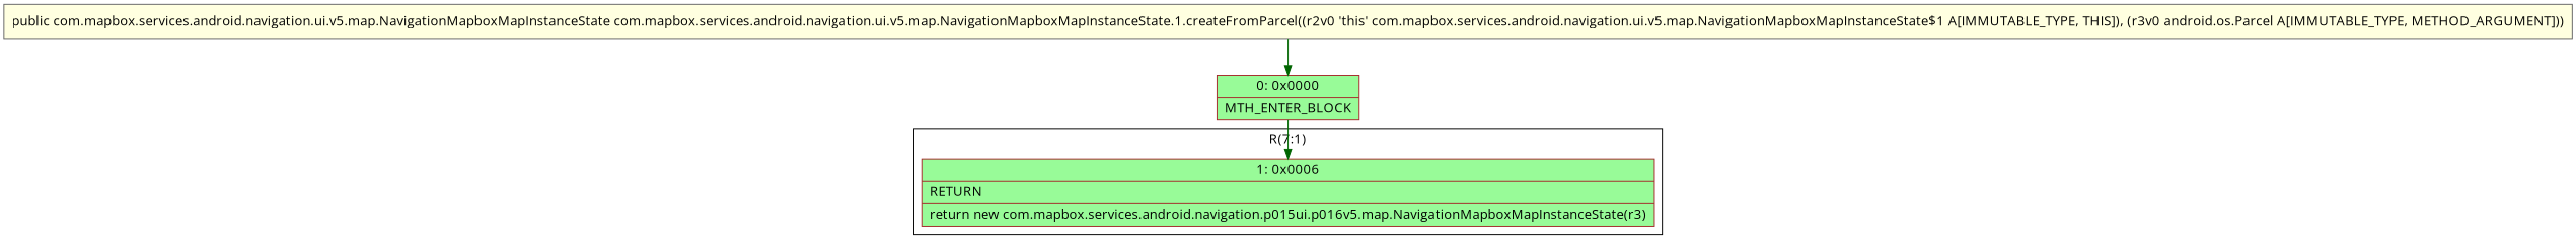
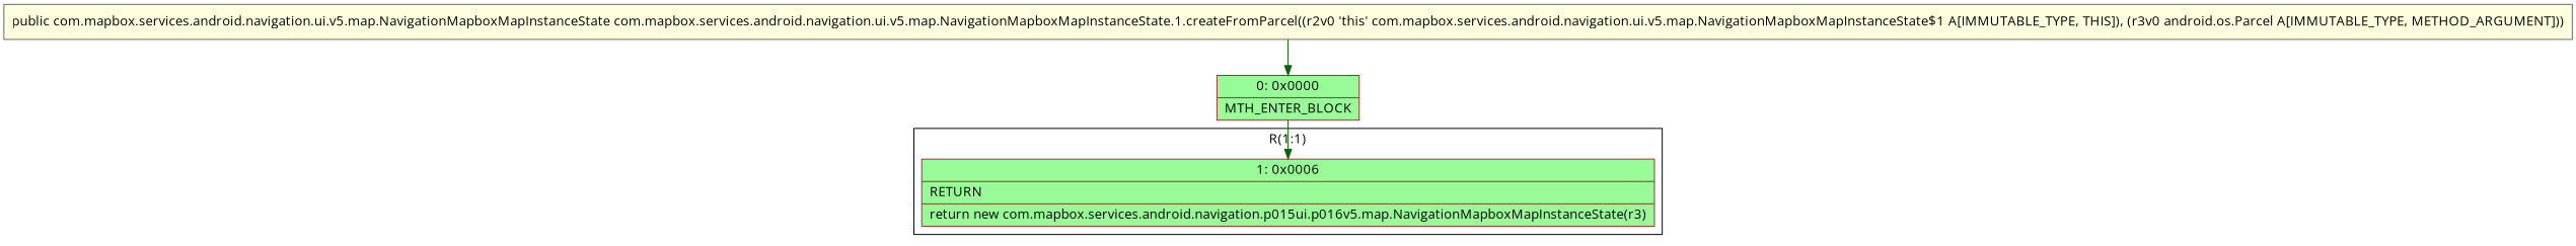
  digraph {
    fontname="Open Sans"
    node [color=brown shape=record style=filled fillcolor=palegreen fontname="Open Sans"]
    edge [color=darkgreen fontname="Open Sans"]
    n1 [label="{1\:\ 0x0006|RETURN\l|return new com.mapbox.services.android.navigation.p015ui.p016v5.map.NavigationMapboxMapInstanceState(r3)\l}"]
    n2 [label="{0\:\ 0x0000|MTH_ENTER_BLOCK\l}"]
    n3 [label="{public com.mapbox.services.android.navigation.ui.v5.map.NavigationMapboxMapInstanceState com.mapbox.services.android.navigation.ui.v5.map.NavigationMapboxMapInstanceState.1.createFromParcel((r2v0 'this' com.mapbox.services.android.navigation.ui.v5.map.NavigationMapboxMapInstanceState$1 A[IMMUTABLE_TYPE, THIS]), (r3v0 android.os.Parcel A[IMMUTABLE_TYPE, METHOD_ARGUMENT])) }" fillcolor=lightyellow color=gray40]
    subgraph cluster_1 {
-     label="R(7:1)"
+     label="R(1:1)"
      n1
    }
    n2 -> n1
    n3 -> n2
  }
